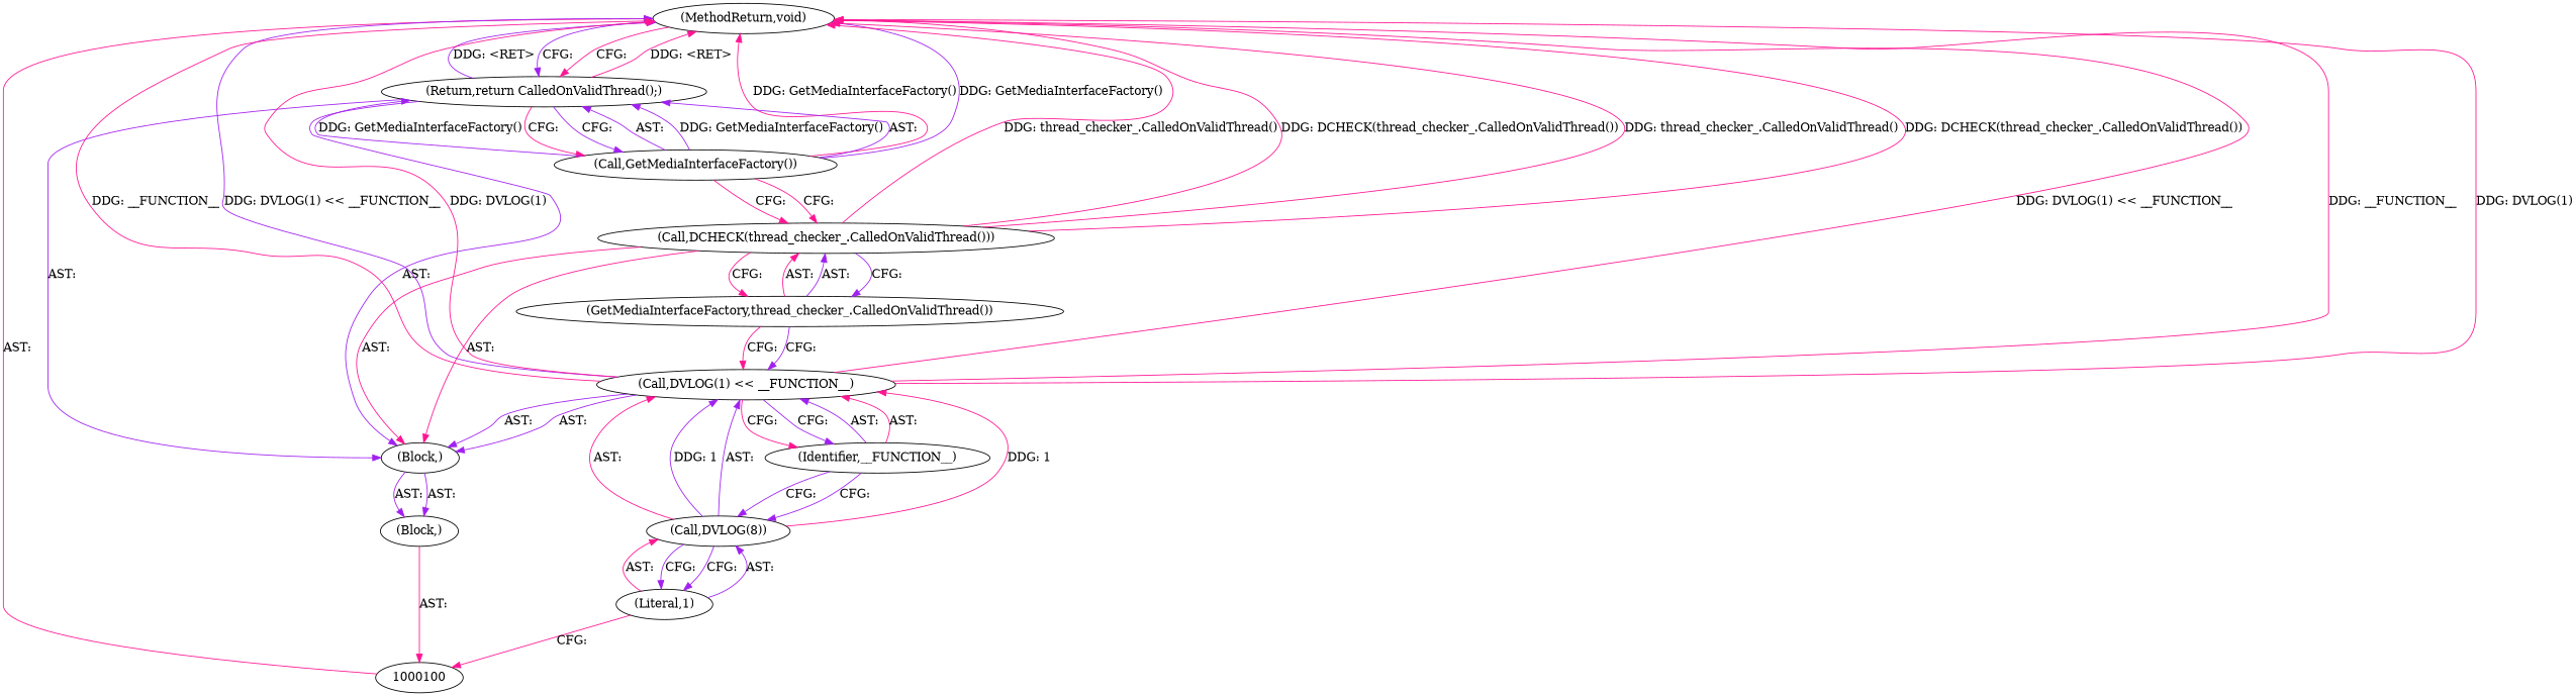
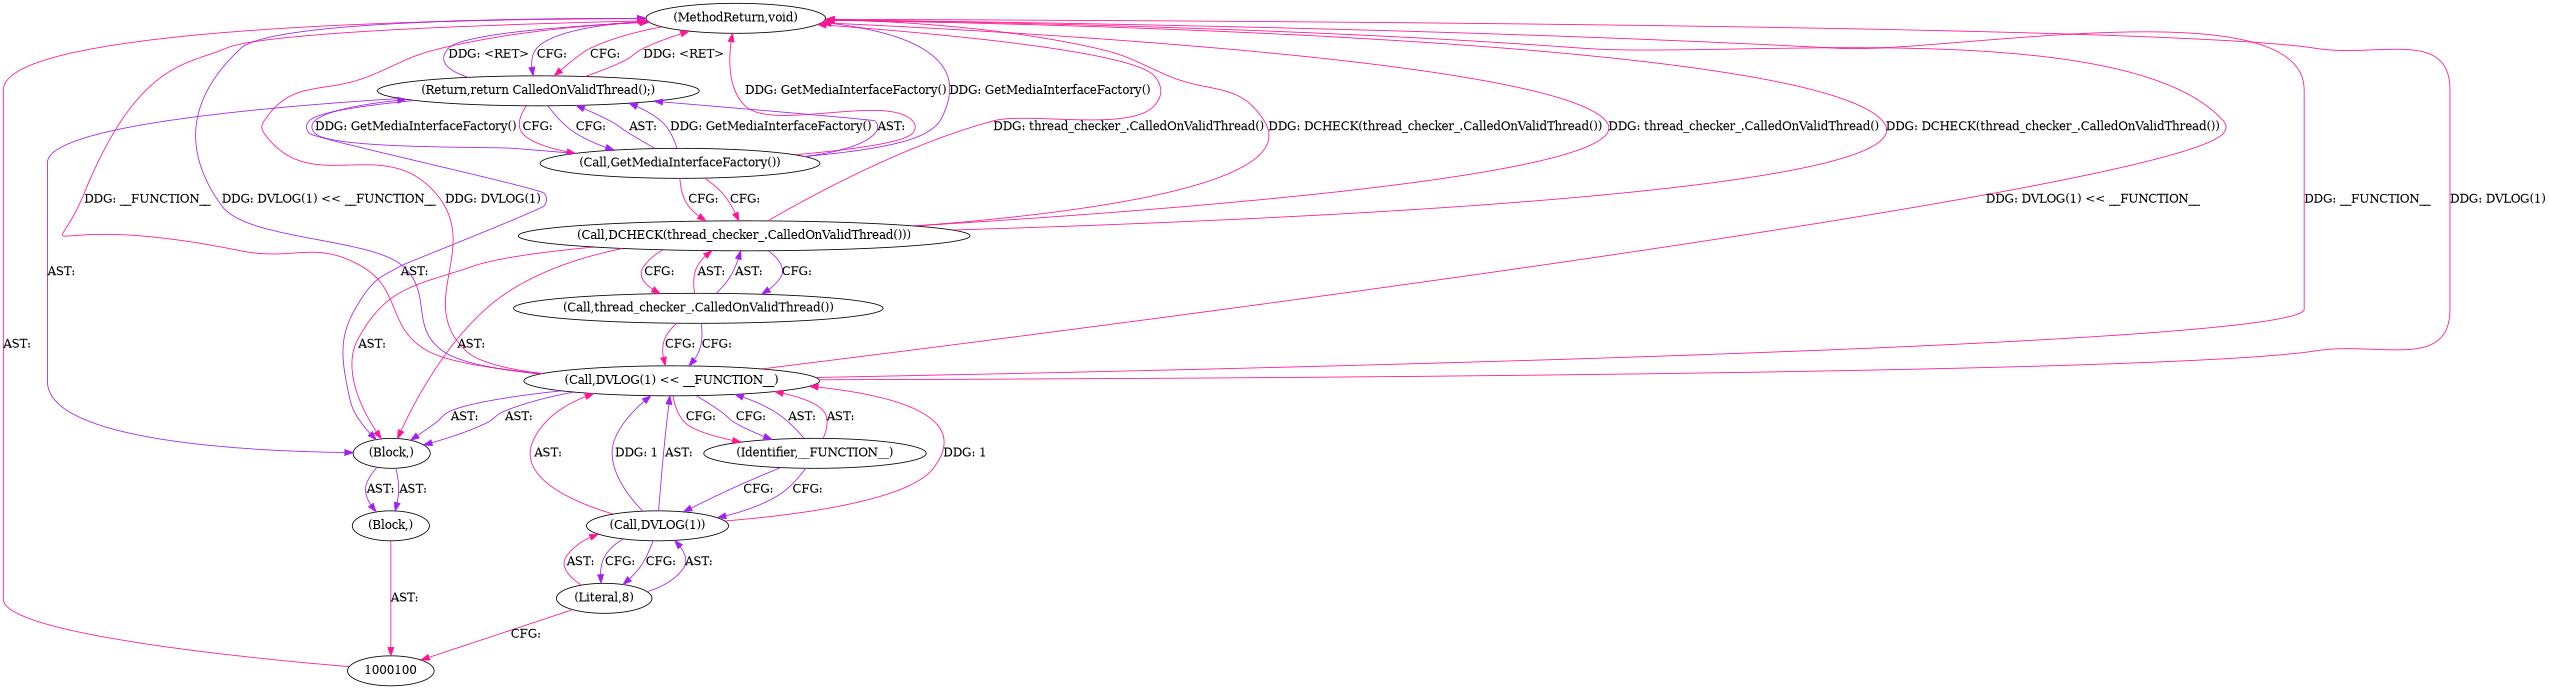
  digraph {
    edge [color=deeppink]
    n1 [label="(MethodReturn,void)"]
    n2 [label="(Return,return CalledOnValidThread();)"]
    n3 [label="(Block,)"]
    n4 [label="(Call,GetMediaInterfaceFactory())"]
    1000100
    n6 [label="(Block,)"]
    n7 [label="(Identifier,__FUNCTION__)"]
    n8 [label="(Call,DVLOG(1) << __FUNCTION__)"]
-   n9 [label="(Call,DVLOG(8))"]
-   n10 [label="(Literal,1)"]
+   n9 [label="(Call,DVLOG(1))"]
+   n10 [label="(Literal,8)"]
    n11 [label="(Call,DCHECK(thread_checker_.CalledOnValidThread()))"]
-   n12 [label="(GetMediaInterfaceFactory,thread_checker_.CalledOnValidThread())"]
+   n12 [label="(Call,thread_checker_.CalledOnValidThread())"]
    n1 -> n2 [color=purple label="CFG: "]
    n1 -> n2 [label="CFG: "]
    n2 -> n1 [label="DDG: <RET>"]
    n2 -> n1 [color=purple label="DDG: <RET>"]
    n2 -> n3 [color=purple label="AST: "]
    n2 -> n3 [color=purple label="AST: "]
    n2 -> n4 [label="CFG: "]
    n2 -> n4 [color=purple label="CFG: "]
    n3 -> n6 [color=purple label="AST: "]
    n3 -> n6 [color=purple label="AST: "]
    n4 -> n1 [label="DDG: GetMediaInterfaceFactory()"]
    n4 -> n1 [color=purple label="DDG: GetMediaInterfaceFactory()"]
    n4 -> n2 [color=purple label="AST: "]
    n4 -> n2 [color=purple label="DDG: GetMediaInterfaceFactory()"]
    n4 -> n2 [color=purple label="AST: "]
    n4 -> n2 [color=purple label="DDG: GetMediaInterfaceFactory()"]
    n4 -> n11 [label="CFG: "]
    n4 -> n11 [label="CFG: "]
    1000100 -> n1 [label="AST: "]
    n6 -> 1000100 [label="AST: "]
    n7 -> n8 [color=purple label="AST: "]
    n7 -> n8 [label="AST: "]
    n7 -> n9 [color=purple label="CFG: "]
    n7 -> n9 [color=purple label="CFG: "]
    n8 -> n1 [label="DDG: DVLOG(1)"]
    n8 -> n1 [color=purple label="DDG: DVLOG(1) << __FUNCTION__"]
    n8 -> n1 [label="DDG: __FUNCTION__"]
    n8 -> n1 [label="DDG: DVLOG(1)"]
    n8 -> n1 [label="DDG: DVLOG(1) << __FUNCTION__"]
    n8 -> n1 [label="DDG: __FUNCTION__"]
    n8 -> n3 [color=purple label="AST: "]
    n8 -> n3 [color=purple label="AST: "]
    n8 -> n7 [label="CFG: "]
    n8 -> n7 [color=purple label="CFG: "]
    n9 -> n8 [color=purple label="AST: "]
    n9 -> n8 [label="DDG: 1"]
    n9 -> n8 [label="AST: "]
    n9 -> n8 [color=purple label="DDG: 1"]
    n9 -> n10 [color=purple label="CFG: "]
    n9 -> n10 [color=purple label="CFG: "]
    n10 -> 1000100 [label="CFG: "]
    n10 -> n9 [color=purple label="AST: "]
    n10 -> n9 [label="AST: "]
    n11 -> n1 [label="DDG: thread_checker_.CalledOnValidThread()"]
    n11 -> n1 [label="DDG: DCHECK(thread_checker_.CalledOnValidThread())"]
    n11 -> n1 [label="DDG: thread_checker_.CalledOnValidThread()"]
    n11 -> n1 [label="DDG: DCHECK(thread_checker_.CalledOnValidThread())"]
    n11 -> n3 [label="AST: "]
    n11 -> n3 [label="AST: "]
    n11 -> n12 [color=purple label="CFG: "]
    n11 -> n12 [label="CFG: "]
    n12 -> n8 [label="CFG: "]
    n12 -> n8 [color=purple label="CFG: "]
    n12 -> n11 [label="AST: "]
    n12 -> n11 [color=purple label="AST: "]
  }
